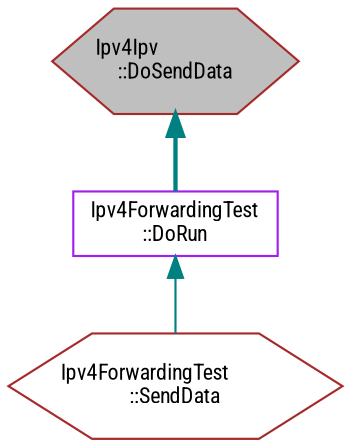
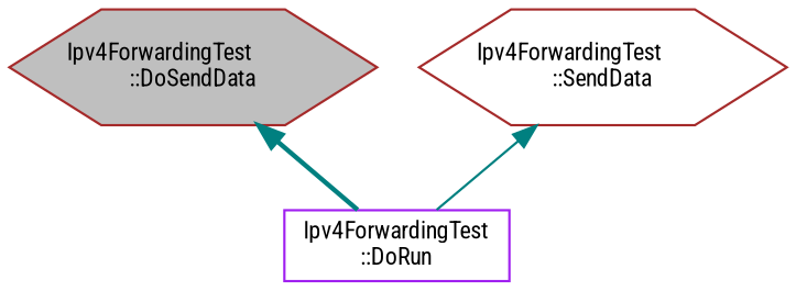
  digraph {
    fontname="Roboto Condensed"
    rankdir=TB
    node [color=brown fillcolor=white fontname="Roboto Condensed" fontsize=10 shape=hexagon style=filled]
    edge [color=teal dir=back fontname="Roboto Condensed" fontsize=10 labelfontname=Helvetica labelfontsize=10]
-   n1 [fillcolor=grey75 fontcolor=black height=0.2 label="Ipv4Ipv\l::DoSendData" width=0.4]
+   n1 [fillcolor=grey75 fontcolor=black height=0.2 label="Ipv4ForwardingTest\l::DoSendData" width=0.4]
    n2 [color=purple height=0.2 label="Ipv4ForwardingTest\l::DoRun" shape=box width=0.4]
    n3 [height=0.2 label="Ipv4ForwardingTest\l::SendData" width=0.4]
    n1 -> n2 [style=bold]
-   n2 -> n3 [style=solid]
+   n3 -> n2 [style=solid]
  }
